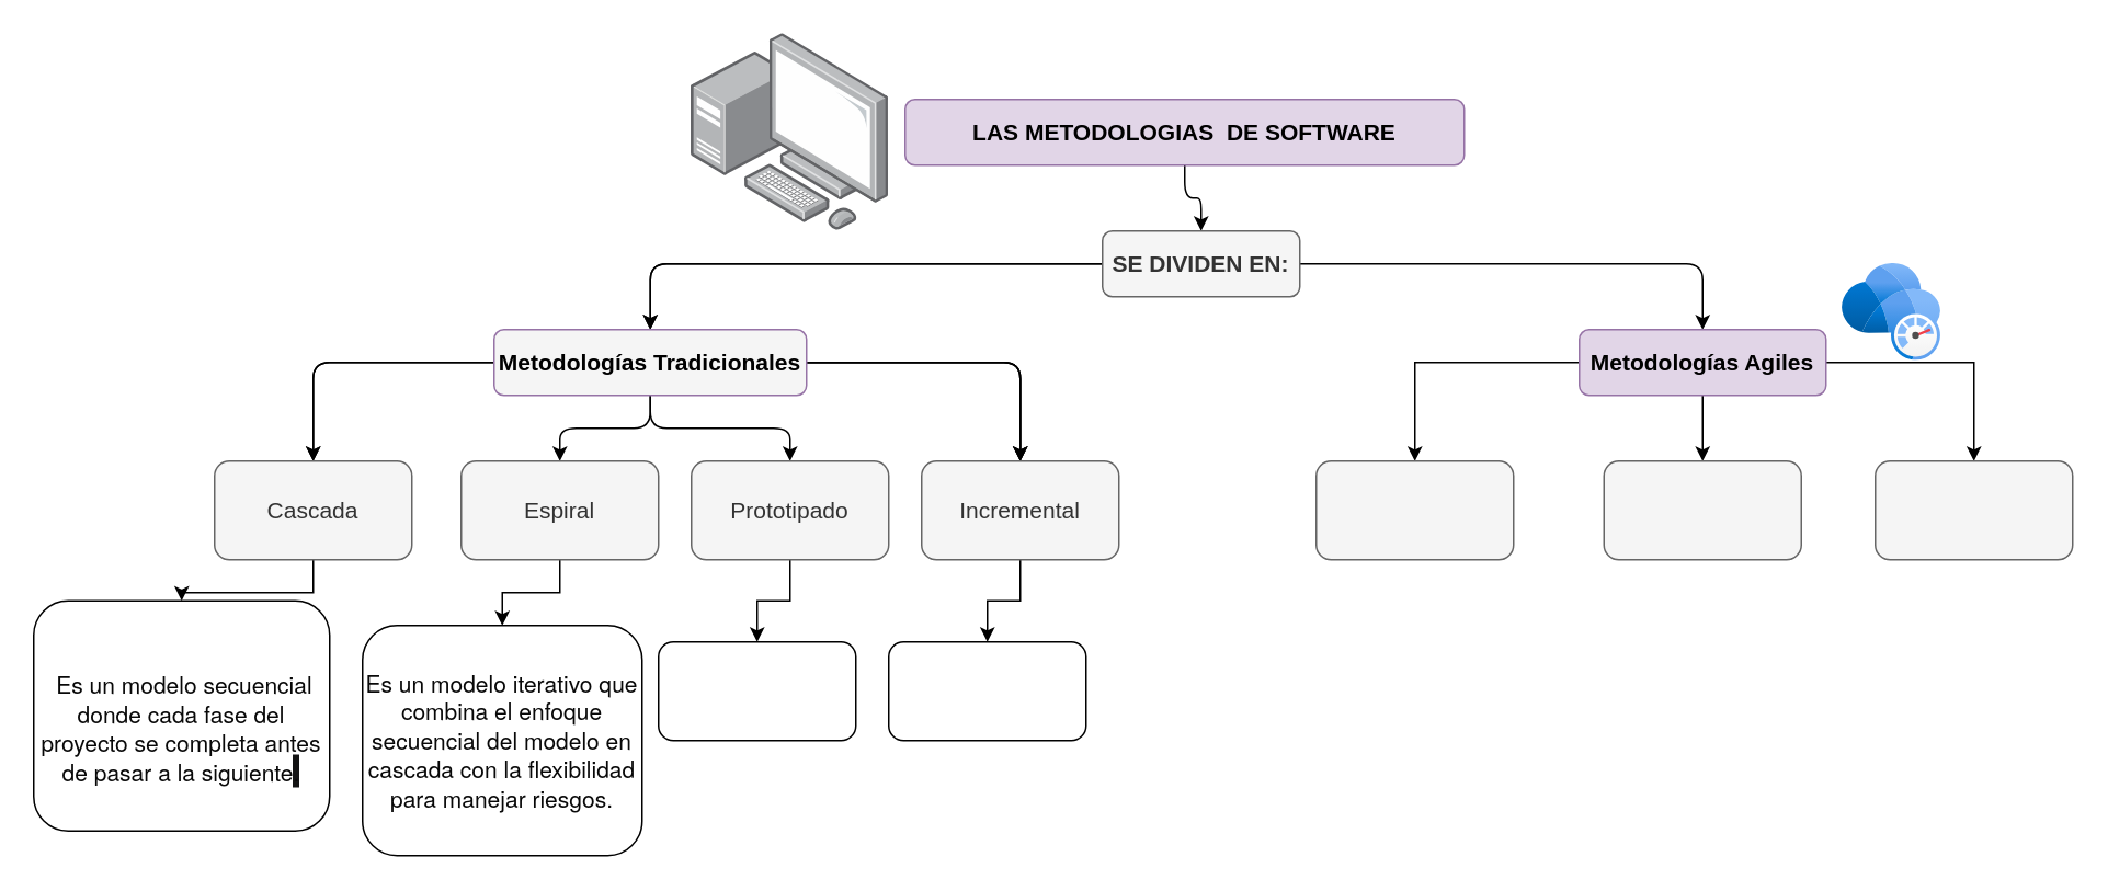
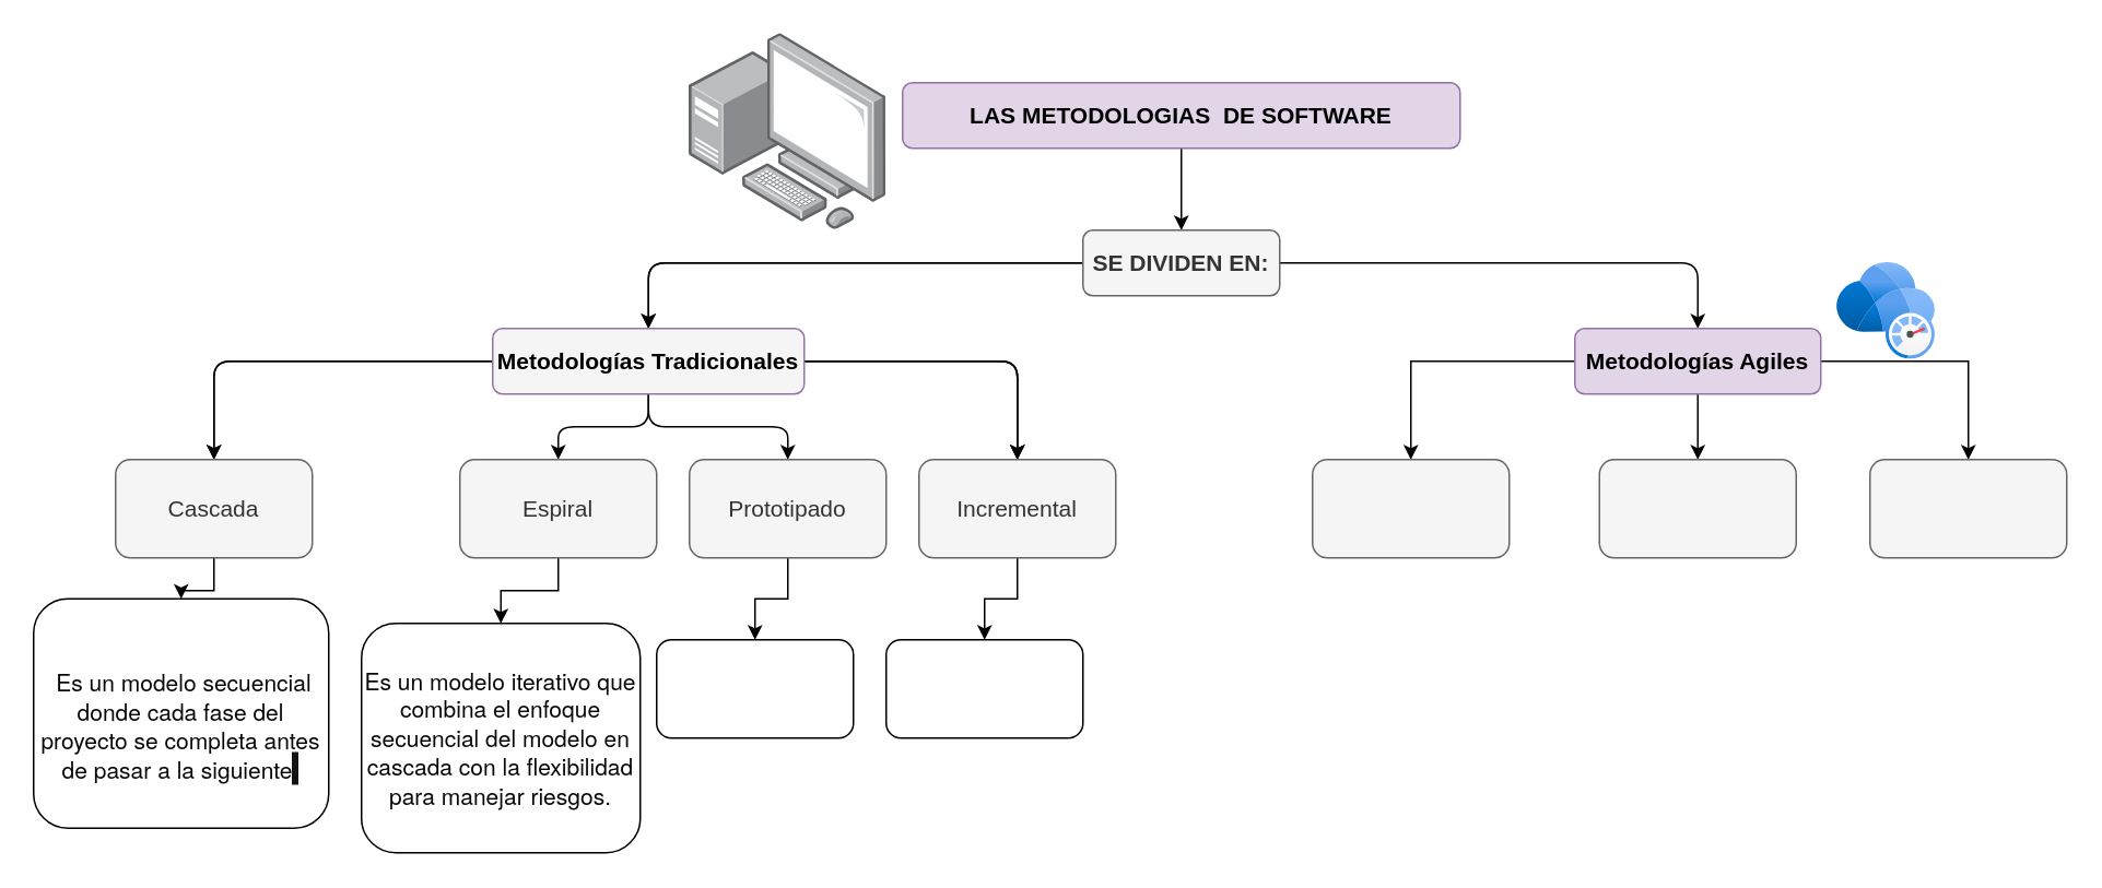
  <mxCell id="0" />
  <mxCell id="1" parent="0" />
  <mxCell id="2" value="" style="edgeStyle=orthogonalEdgeStyle;orthogonalLoop=1;jettySize=auto;html=1;fontColor=default;labelBackgroundColor=none;" edge="1" parent="1" source="3" target="7"><mxGeometry relative="1" as="geometry" /></mxCell>
- <mxCell id="3" value="LAS METODOLOGIAS&amp;nbsp; DE SOFTWARE" style="rounded=1;whiteSpace=wrap;html=1;labelBackgroundColor=none;fontSize=14;fontStyle=1;fillColor=#e1d5e7;strokeColor=#9673a6;" vertex="1" parent="1"><mxGeometry x="550" y="60" width="340" height="40" as="geometry" /></mxCell>
+ <mxCell id="3" value="LAS METODOLOGIAS&amp;nbsp; DE SOFTWARE" style="rounded=1;whiteSpace=wrap;html=1;labelBackgroundColor=none;fontSize=14;fontStyle=1;fillColor=#e1d5e7;strokeColor=#9673a6;" vertex="1" parent="1"><mxGeometry x="550" y="50" width="340" height="40" as="geometry" /></mxCell>
  <mxCell id="4" value="" style="edgeStyle=orthogonalEdgeStyle;orthogonalLoop=1;jettySize=auto;html=1;fontColor=default;labelBackgroundColor=none;" edge="1" parent="1" source="7" target="15"><mxGeometry relative="1" as="geometry" /></mxCell>
  <mxCell id="5" value="" style="edgeStyle=orthogonalEdgeStyle;orthogonalLoop=1;jettySize=auto;html=1;fontColor=default;labelBackgroundColor=none;" edge="1" parent="1" source="7" target="15"><mxGeometry relative="1" as="geometry" /></mxCell>
  <mxCell id="6" value="" style="edgeStyle=orthogonalEdgeStyle;orthogonalLoop=1;jettySize=auto;html=1;fontColor=default;labelBackgroundColor=none;" edge="1" parent="1" source="7" target="19"><mxGeometry relative="1" as="geometry" /></mxCell>
- <mxCell id="7" value="SE DIVIDEN EN:" style="whiteSpace=wrap;html=1;rounded=1;labelBackgroundColor=none;fontSize=14;fontStyle=1;fillColor=#f5f5f5;fontColor=#333333;strokeColor=#666666;" vertex="1" parent="1"><mxGeometry x="670" y="140" width="120" height="40" as="geometry" /></mxCell>
+ <mxCell id="7" value="SE DIVIDEN EN:" style="whiteSpace=wrap;html=1;rounded=1;labelBackgroundColor=none;fontSize=14;fontStyle=1;fillColor=#f5f5f5;fontColor=#333333;strokeColor=#666666;" vertex="1" parent="1"><mxGeometry x="660" y="140" width="120" height="40" as="geometry" /></mxCell>
  <mxCell id="8" value="" style="edgeStyle=orthogonalEdgeStyle;orthogonalLoop=1;jettySize=auto;html=1;fontColor=default;labelBackgroundColor=none;" edge="1" parent="1" source="15" target="21"><mxGeometry relative="1" as="geometry" /></mxCell>
  <mxCell id="9" value="" style="edgeStyle=orthogonalEdgeStyle;orthogonalLoop=1;jettySize=auto;html=1;fontColor=default;labelBackgroundColor=none;" edge="1" parent="1" source="15" target="21"><mxGeometry relative="1" as="geometry" /></mxCell>
  <mxCell id="10" value="" style="edgeStyle=orthogonalEdgeStyle;orthogonalLoop=1;jettySize=auto;html=1;fontColor=default;labelBackgroundColor=none;" edge="1" parent="1" source="15" target="21"><mxGeometry relative="1" as="geometry" /></mxCell>
  <mxCell id="11" value="" style="edgeStyle=orthogonalEdgeStyle;orthogonalLoop=1;jettySize=auto;html=1;fontColor=default;labelBackgroundColor=none;" edge="1" parent="1" source="15" target="23"><mxGeometry relative="1" as="geometry" /></mxCell>
  <mxCell id="12" value="" style="edgeStyle=orthogonalEdgeStyle;orthogonalLoop=1;jettySize=auto;html=1;fontColor=default;labelBackgroundColor=none;" edge="1" parent="1" source="15" target="23"><mxGeometry relative="1" as="geometry" /></mxCell>
  <mxCell id="13" style="edgeStyle=orthogonalEdgeStyle;orthogonalLoop=1;jettySize=auto;html=1;entryX=0.5;entryY=0;entryDx=0;entryDy=0;fontColor=default;labelBackgroundColor=none;" edge="1" parent="1" source="15" target="25"><mxGeometry relative="1" as="geometry" /></mxCell>
  <mxCell id="14" style="edgeStyle=orthogonalEdgeStyle;orthogonalLoop=1;jettySize=auto;html=1;fontColor=default;labelBackgroundColor=none;" edge="1" parent="1" source="15" target="27"><mxGeometry relative="1" as="geometry" /></mxCell>
  <mxCell id="15" value="&lt;b&gt;&lt;font style=&quot;font-size: 14px;&quot;&gt;Metodologías Tradicionales&lt;/font&gt;&lt;/b&gt;" style="whiteSpace=wrap;html=1;rounded=1;labelBackgroundColor=none;fillColor=#f5f5f5;strokeColor=#9673a6;" vertex="1" parent="1"><mxGeometry x="300" y="200" width="190" height="40" as="geometry" /></mxCell>
  <mxCell id="16" value="" style="edgeStyle=orthogonalEdgeStyle;rounded=0;orthogonalLoop=1;jettySize=auto;html=1;labelBackgroundColor=none;fontColor=default;" edge="1" parent="1" source="19" target="28"><mxGeometry relative="1" as="geometry" /></mxCell>
  <mxCell id="17" value="" style="edgeStyle=orthogonalEdgeStyle;rounded=0;orthogonalLoop=1;jettySize=auto;html=1;labelBackgroundColor=none;fontColor=default;" edge="1" parent="1" source="19" target="29"><mxGeometry relative="1" as="geometry" /></mxCell>
  <mxCell id="18" style="edgeStyle=orthogonalEdgeStyle;rounded=0;orthogonalLoop=1;jettySize=auto;html=1;labelBackgroundColor=none;fontColor=default;" edge="1" parent="1" source="19" target="30"><mxGeometry relative="1" as="geometry" /></mxCell>
  <mxCell id="19" value="&lt;font style=&quot;font-size: 14px;&quot;&gt;&lt;b&gt;Metodologías Agiles&lt;/b&gt;&lt;/font&gt;" style="whiteSpace=wrap;html=1;rounded=1;labelBackgroundColor=none;fillColor=#e1d5e7;strokeColor=#9673a6;" vertex="1" parent="1"><mxGeometry x="960" y="200" width="150" height="40" as="geometry" /></mxCell>
  <mxCell id="20" value="" style="edgeStyle=orthogonalEdgeStyle;rounded=0;orthogonalLoop=1;jettySize=auto;html=1;labelBackgroundColor=none;fontColor=default;" edge="1" parent="1" source="21" target="34"><mxGeometry relative="1" as="geometry" /></mxCell>
  <mxCell id="21" value="Incremental" style="whiteSpace=wrap;html=1;rounded=1;labelBackgroundColor=none;fillColor=#f5f5f5;fontColor=#333333;strokeColor=#666666;fontSize=14;" vertex="1" parent="1"><mxGeometry x="560" y="280" width="120" height="60" as="geometry" /></mxCell>
  <mxCell id="22" value="" style="edgeStyle=orthogonalEdgeStyle;rounded=0;orthogonalLoop=1;jettySize=auto;html=1;labelBackgroundColor=none;fontColor=default;" edge="1" parent="1" source="23" target="31"><mxGeometry relative="1" as="geometry" /></mxCell>
- <mxCell id="23" value="Cascada" style="whiteSpace=wrap;html=1;rounded=1;labelBackgroundColor=none;fillColor=#f5f5f5;fontColor=#333333;strokeColor=#666666;fontSize=14;" vertex="1" parent="1"><mxGeometry x="130" y="280" width="120" height="60" as="geometry" /></mxCell>
+ <mxCell id="23" value="Cascada" style="whiteSpace=wrap;html=1;rounded=1;labelBackgroundColor=none;fillColor=#f5f5f5;fontColor=#333333;strokeColor=#666666;fontSize=14;" vertex="1" parent="1"><mxGeometry x="70" y="280" width="120" height="60" as="geometry" /></mxCell>
  <mxCell id="24" value="" style="edgeStyle=orthogonalEdgeStyle;rounded=0;orthogonalLoop=1;jettySize=auto;html=1;labelBackgroundColor=none;fontColor=default;" edge="1" parent="1" source="25" target="32"><mxGeometry relative="1" as="geometry" /></mxCell>
  <mxCell id="25" value="Espiral" style="whiteSpace=wrap;html=1;rounded=1;labelBackgroundColor=none;fillColor=#f5f5f5;fontColor=#333333;strokeColor=#666666;fontSize=14;" vertex="1" parent="1"><mxGeometry y="280" width="120" height="60" as="geometry" x="280" /></mxCell>
  <mxCell id="26" value="" style="edgeStyle=orthogonalEdgeStyle;rounded=0;orthogonalLoop=1;jettySize=auto;html=1;labelBackgroundColor=none;fontColor=default;" edge="1" parent="1" source="27" target="33"><mxGeometry relative="1" as="geometry" /></mxCell>
  <mxCell id="27" value="Prototipado" style="whiteSpace=wrap;html=1;rounded=1;labelBackgroundColor=none;fillColor=#f5f5f5;fontColor=#333333;strokeColor=#666666;fontSize=14;" vertex="1" parent="1"><mxGeometry x="420" y="280" width="120" height="60" as="geometry" /></mxCell>
  <mxCell id="28" value="" style="whiteSpace=wrap;html=1;rounded=1;labelBackgroundColor=none;fillColor=#f5f5f5;fontColor=#333333;strokeColor=#666666;" vertex="1" parent="1"><mxGeometry x="800" y="280" width="120" height="60" as="geometry" /></mxCell>
  <mxCell id="29" value="" style="whiteSpace=wrap;html=1;rounded=1;labelBackgroundColor=none;fillColor=#f5f5f5;fontColor=#333333;strokeColor=#666666;" vertex="1" parent="1"><mxGeometry x="975" y="280" width="120" height="60" as="geometry" /></mxCell>
  <mxCell id="30" value="" style="whiteSpace=wrap;html=1;rounded=1;labelBackgroundColor=none;fillColor=#f5f5f5;fontColor=#333333;strokeColor=#666666;" vertex="1" parent="1"><mxGeometry x="1140" y="280" width="120" height="60" as="geometry" /></mxCell>
  <mxCell id="31" value="&lt;div style=&quot;&quot;&gt;&lt;span style=&quot;font-size: 13px;&quot;&gt;&lt;br&gt;&lt;/span&gt;&lt;/div&gt;&lt;font style=&quot;font-size: 14px;&quot; color=&quot;#080808&quot;&gt;&lt;div style=&quot;&quot;&gt;&lt;span style=&quot;background-color: initial; font-family: &amp;quot;Google Sans&amp;quot;, &amp;quot;Helvetica Neue&amp;quot;, sans-serif;&quot;&gt;&amp;nbsp;Es un modelo secuencial donde cada fase del proyecto se completa antes de pasar a la siguiente&lt;/span&gt;&lt;span style=&quot;font-family: &amp;quot;Google Sans&amp;quot;, &amp;quot;Helvetica Neue&amp;quot;, sans-serif; background-color: rgb(19, 19, 20);&quot;&gt;.&lt;/span&gt;&lt;/div&gt;&lt;/font&gt;" style="whiteSpace=wrap;html=1;rounded=1;labelBackgroundColor=none;align=center;" vertex="1" parent="1"><mxGeometry x="20" y="365" width="180" height="140" as="geometry" /></mxCell>
  <mxCell id="32" value="&lt;span style=&quot;font-family: &amp;quot;Google Sans&amp;quot;, &amp;quot;Helvetica Neue&amp;quot;, sans-serif; text-align: left;&quot;&gt;&lt;font style=&quot;font-size: 14px;&quot; color=&quot;#080808&quot;&gt;Es un modelo iterativo que combina el enfoque secuencial del modelo en cascada con la flexibilidad para manejar riesgos.&lt;/font&gt;&lt;/span&gt;" style="whiteSpace=wrap;html=1;rounded=1;labelBackgroundColor=none;" vertex="1" parent="1"><mxGeometry x="220" y="380" width="170" height="140" as="geometry" /></mxCell>
  <mxCell id="33" value="" style="whiteSpace=wrap;html=1;rounded=1;labelBackgroundColor=none;" vertex="1" parent="1"><mxGeometry x="400" y="390" width="120" height="60" as="geometry" /></mxCell>
  <mxCell id="34" value="" style="whiteSpace=wrap;html=1;rounded=1;labelBackgroundColor=none;" vertex="1" parent="1"><mxGeometry x="540" y="390" width="120" height="60" as="geometry" /></mxCell>
  <mxCell id="35" value="" style="image;points=[];aspect=fixed;html=1;align=center;shadow=0;dashed=0;image=img/lib/allied_telesis/computer_and_terminals/Personal_Computer_with_Server.svg;" vertex="1" parent="1"><mxGeometry x="420" y="20" width="120" height="120" as="geometry" /></mxCell>
  <mxCell id="36" value="" style="image;aspect=fixed;html=1;points=[];align=center;fontSize=12;image=img/lib/azure2/other/Aquila.svg;" vertex="1" parent="1"><mxGeometry x="1120" y="160" width="60" height="58.94" as="geometry" /></mxCell>
